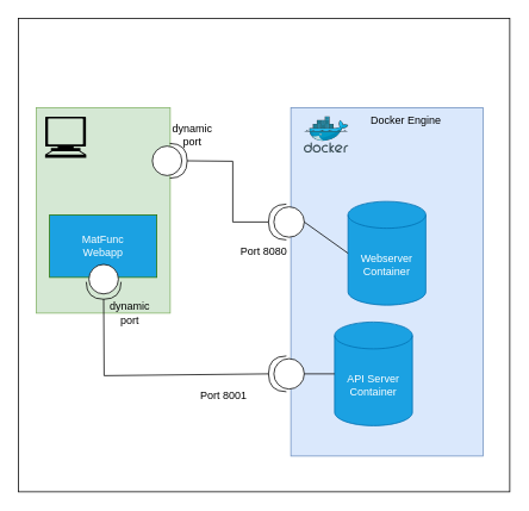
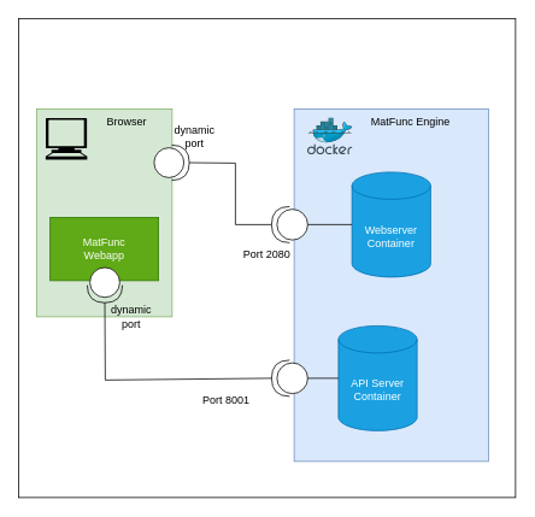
  <mxCell id="0" />
  <mxCell id="1" parent="0" />
  <mxCell id="2" value="" style="rounded=0;whiteSpace=wrap;html=1;" vertex="1" parent="1"><mxGeometry x="20" y="20" width="550" height="530" as="geometry" /></mxCell>
  <mxCell id="3" value="" style="rounded=0;whiteSpace=wrap;html=1;verticalAlign=top;fillColor=#dae8fc;strokeColor=#6c8ebf;" vertex="1" parent="1"><mxGeometry x="325" y="120" width="215" height="390" as="geometry" /></mxCell>
- <mxCell id="4" value="Webserver&lt;br&gt;Container" style="shape=cylinder3;whiteSpace=wrap;html=1;boundedLbl=1;backgroundOutline=1;size=15;fillColor=#1ba1e2;fontColor=#ffffff;strokeColor=#006EAF;" vertex="1" parent="1"><mxGeometry x="389" y="225" width="87" height="116" as="geometry" /></mxCell>
+ <mxCell id="4" value="Webserver&lt;br&gt;Container" style="shape=cylinder3;whiteSpace=wrap;html=1;boundedLbl=1;backgroundOutline=1;size=15;fillColor=#1ba1e2;fontColor=#ffffff;strokeColor=#006EAF;" vertex="1" parent="1"><mxGeometry x="389" y="190" width="87" height="116" as="geometry" /></mxCell>
  <mxCell id="5" value="API Server&lt;br&gt;Container" style="shape=cylinder3;whiteSpace=wrap;html=1;boundedLbl=1;backgroundOutline=1;size=15;fillColor=#1ba1e2;fontColor=#ffffff;strokeColor=#006EAF;" vertex="1" parent="1"><mxGeometry x="374" y="360" width="87" height="116" as="geometry" /></mxCell>
  <mxCell id="6" value="" style="shape=providedRequiredInterface;html=1;verticalLabelPosition=bottom;sketch=0;rotation=-180;" vertex="1" parent="1"><mxGeometry x="300" y="398" width="40" height="40" as="geometry" /></mxCell>
  <mxCell id="7" value="" style="rounded=0;whiteSpace=wrap;html=1;verticalAlign=top;fillColor=#d5e8d4;strokeColor=#82b366;" vertex="1" parent="1"><mxGeometry x="40" y="120" width="150" height="230" as="geometry" /></mxCell>
  <mxCell id="8" value="" style="shape=mxgraph.signs.tech.computer;html=1;pointerEvents=1;fillColor=#000000;strokeColor=none;verticalLabelPosition=bottom;verticalAlign=top;align=center;sketch=0;" vertex="1" parent="1"><mxGeometry x="50" y="130" width="46" height="46" as="geometry" /></mxCell>
  <mxCell id="9" value="" style="shape=providedRequiredInterface;html=1;verticalLabelPosition=bottom;sketch=0;rotation=-180;" vertex="1" parent="1"><mxGeometry x="300" y="228" width="40" height="40" as="geometry" /></mxCell>
- <mxCell id="10" value="MatFunc&lt;br&gt;Webapp" style="rounded=0;whiteSpace=wrap;html=1;fillColor=#1ba1e2;fontColor=#ffffff;strokeColor=#2D7600;" vertex="1" parent="1"><mxGeometry x="55" y="240" width="120" height="70" as="geometry" /></mxCell>
- <mxCell id="12" value="Docker Engine" style="text;strokeColor=none;align=center;fillColor=none;html=1;verticalAlign=middle;whiteSpace=wrap;rounded=0;" vertex="1" parent="1"><mxGeometry x="389" y="120" width="130" height="30" as="geometry" /></mxCell>
+ <mxCell id="10" value="MatFunc&lt;br&gt;Webapp" style="rounded=0;whiteSpace=wrap;html=1;fillColor=#60a917;fontColor=#ffffff;strokeColor=#2D7600;" vertex="1" parent="1"><mxGeometry x="55" y="240" width="120" height="70" as="geometry" /></mxCell>
+ <mxCell id="11" value="Browser" style="text;strokeColor=none;align=center;fillColor=none;html=1;verticalAlign=middle;whiteSpace=wrap;rounded=0;" vertex="1" parent="1"><mxGeometry x="110" y="120" width="60" height="30" as="geometry" /></mxCell>
+ <mxCell id="12" value="MatFunc Engine" style="text;strokeColor=none;align=center;fillColor=none;html=1;verticalAlign=middle;whiteSpace=wrap;rounded=0;" vertex="1" parent="1"><mxGeometry x="389" y="120" width="130" height="30" as="geometry" /></mxCell>
  <mxCell id="13" value="" style="image;sketch=0;aspect=fixed;html=1;points=[];align=center;fontSize=12;image=img/lib/mscae/Docker.svg;" vertex="1" parent="1"><mxGeometry x="340" y="130" width="50" height="41" as="geometry" /></mxCell>
  <mxCell id="14" value="" style="shape=providedRequiredInterface;html=1;verticalLabelPosition=bottom;sketch=0;rotation=0;" vertex="1" parent="1"><mxGeometry x="170" y="160" width="39" height="39" as="geometry" /></mxCell>
  <mxCell id="15" value="" style="shape=providedRequiredInterface;html=1;verticalLabelPosition=bottom;sketch=0;rotation=90;" vertex="1" parent="1"><mxGeometry x="96" y="295.5" width="39" height="39" as="geometry" /></mxCell>
  <mxCell id="16" value="" style="endArrow=none;html=1;rounded=0;entryX=1;entryY=0.5;entryDx=0;entryDy=0;entryPerimeter=0;exitX=1;exitY=0.5;exitDx=0;exitDy=0;exitPerimeter=0;" edge="1" parent="1" source="9" target="14"><mxGeometry width="50" height="50" relative="1" as="geometry"><mxPoint x="140" y="460" as="sourcePoint" /><mxPoint x="190" y="410" as="targetPoint" /><Array as="points"><mxPoint x="260" y="248" /><mxPoint x="260" y="180" /></Array></mxGeometry></mxCell>
  <mxCell id="17" value="" style="endArrow=none;html=1;rounded=0;entryX=1;entryY=0.5;entryDx=0;entryDy=0;entryPerimeter=0;exitX=1;exitY=0.5;exitDx=0;exitDy=0;exitPerimeter=0;" edge="1" parent="1" source="6" target="15"><mxGeometry width="50" height="50" relative="1" as="geometry"><mxPoint x="-100" y="470" as="sourcePoint" /><mxPoint x="-50" y="420" as="targetPoint" /><Array as="points"><mxPoint x="116" y="420" /></Array></mxGeometry></mxCell>
  <mxCell id="18" value="dynamic&lt;br&gt;port" style="text;strokeColor=none;align=center;fillColor=none;html=1;verticalAlign=middle;whiteSpace=wrap;rounded=0;" vertex="1" parent="1"><mxGeometry x="185" y="135.5" width="60" height="30" as="geometry" /></mxCell>
  <mxCell id="19" value="dynamic&lt;br&gt;port" style="text;strokeColor=none;align=center;fillColor=none;html=1;verticalAlign=middle;whiteSpace=wrap;rounded=0;" vertex="1" parent="1"><mxGeometry x="115" y="334.5" width="60" height="30" as="geometry" /></mxCell>
  <mxCell id="20" value="Port 8001" style="text;strokeColor=none;align=center;fillColor=none;html=1;verticalAlign=middle;whiteSpace=wrap;rounded=0;" vertex="1" parent="1"><mxGeometry x="220" y="428" width="60" height="30" as="geometry" /></mxCell>
- <mxCell id="21" value="Port 8080" style="text;strokeColor=none;align=center;fillColor=none;html=1;verticalAlign=middle;whiteSpace=wrap;rounded=0;" vertex="1" parent="1"><mxGeometry x="265" y="265.5" width="60" height="30" as="geometry" /></mxCell>
+ <mxCell id="21" value="Port 2080" style="text;strokeColor=none;align=center;fillColor=none;html=1;verticalAlign=middle;whiteSpace=wrap;rounded=0;" vertex="1" parent="1"><mxGeometry x="265" y="265.5" width="60" height="30" as="geometry" /></mxCell>
  <mxCell id="22" value="" style="endArrow=none;html=1;rounded=0;exitX=0;exitY=0.5;exitDx=0;exitDy=0;exitPerimeter=0;entryX=0;entryY=0.5;entryDx=0;entryDy=0;entryPerimeter=0;" edge="1" parent="1" source="9" target="4"><mxGeometry width="50" height="50" relative="1" as="geometry"><mxPoint x="650" y="310" as="sourcePoint" /><mxPoint x="700" y="260" as="targetPoint" /></mxGeometry></mxCell>
  <mxCell id="23" value="" style="endArrow=none;html=1;rounded=0;exitX=0;exitY=0.5;exitDx=0;exitDy=0;exitPerimeter=0;entryX=0;entryY=0.5;entryDx=0;entryDy=0;entryPerimeter=0;" edge="1" parent="1" source="6" target="5"><mxGeometry width="50" height="50" relative="1" as="geometry"><mxPoint x="335" y="333.5" as="sourcePoint" /><mxPoint x="384" y="333.5" as="targetPoint" /></mxGeometry></mxCell>
